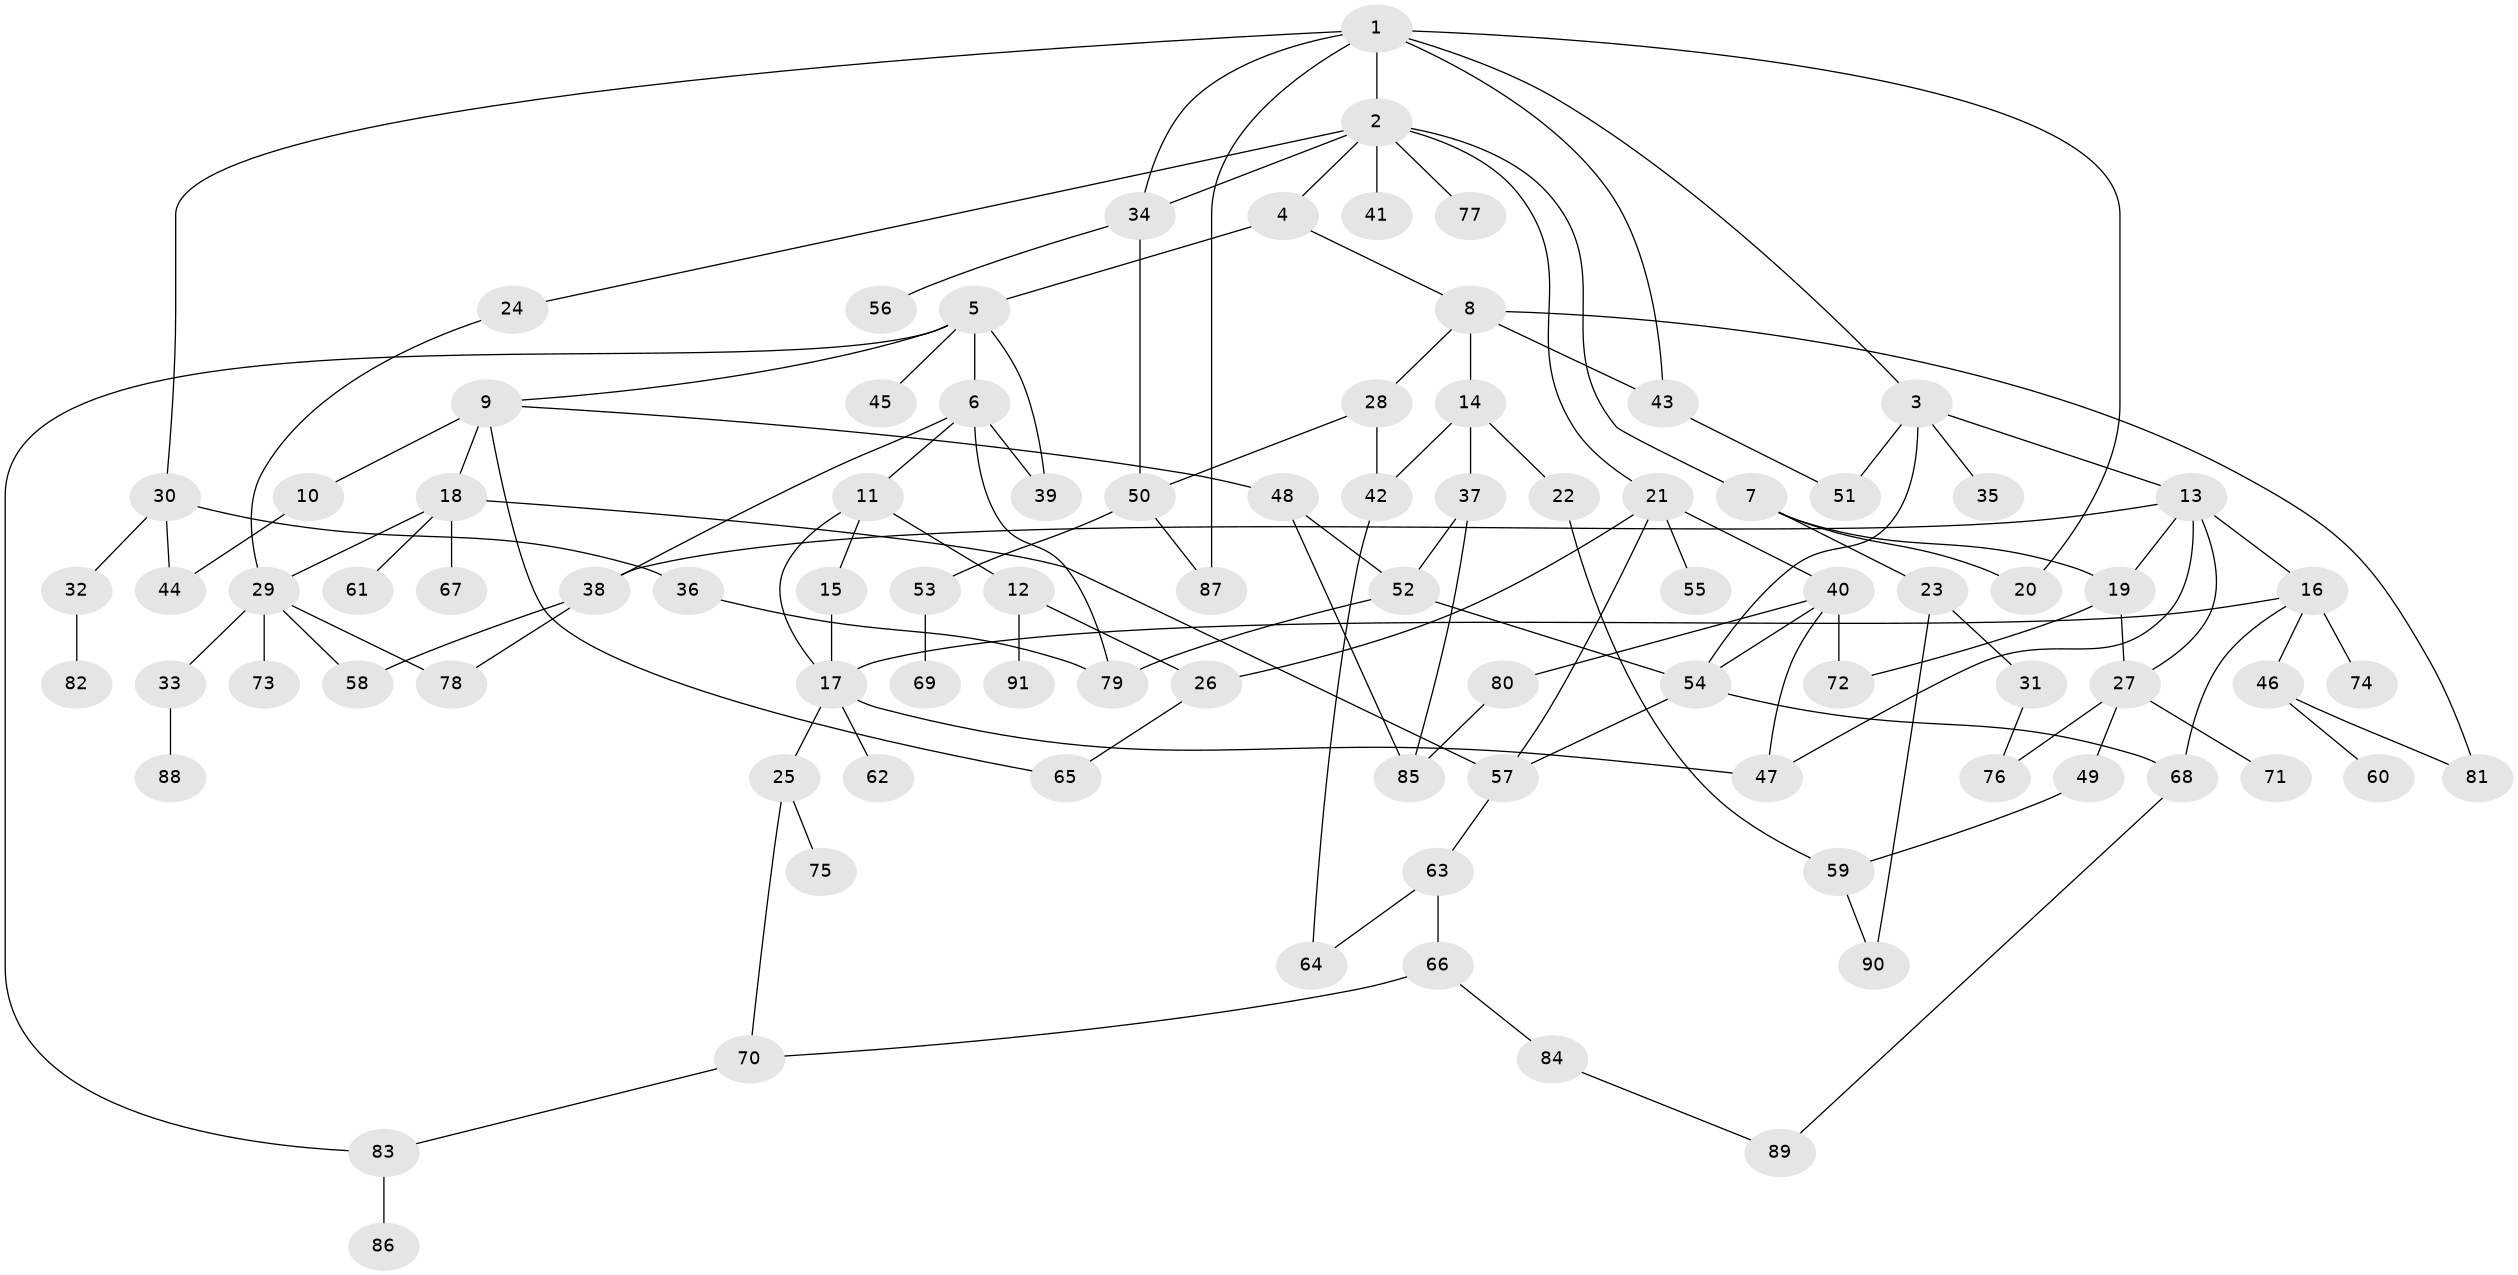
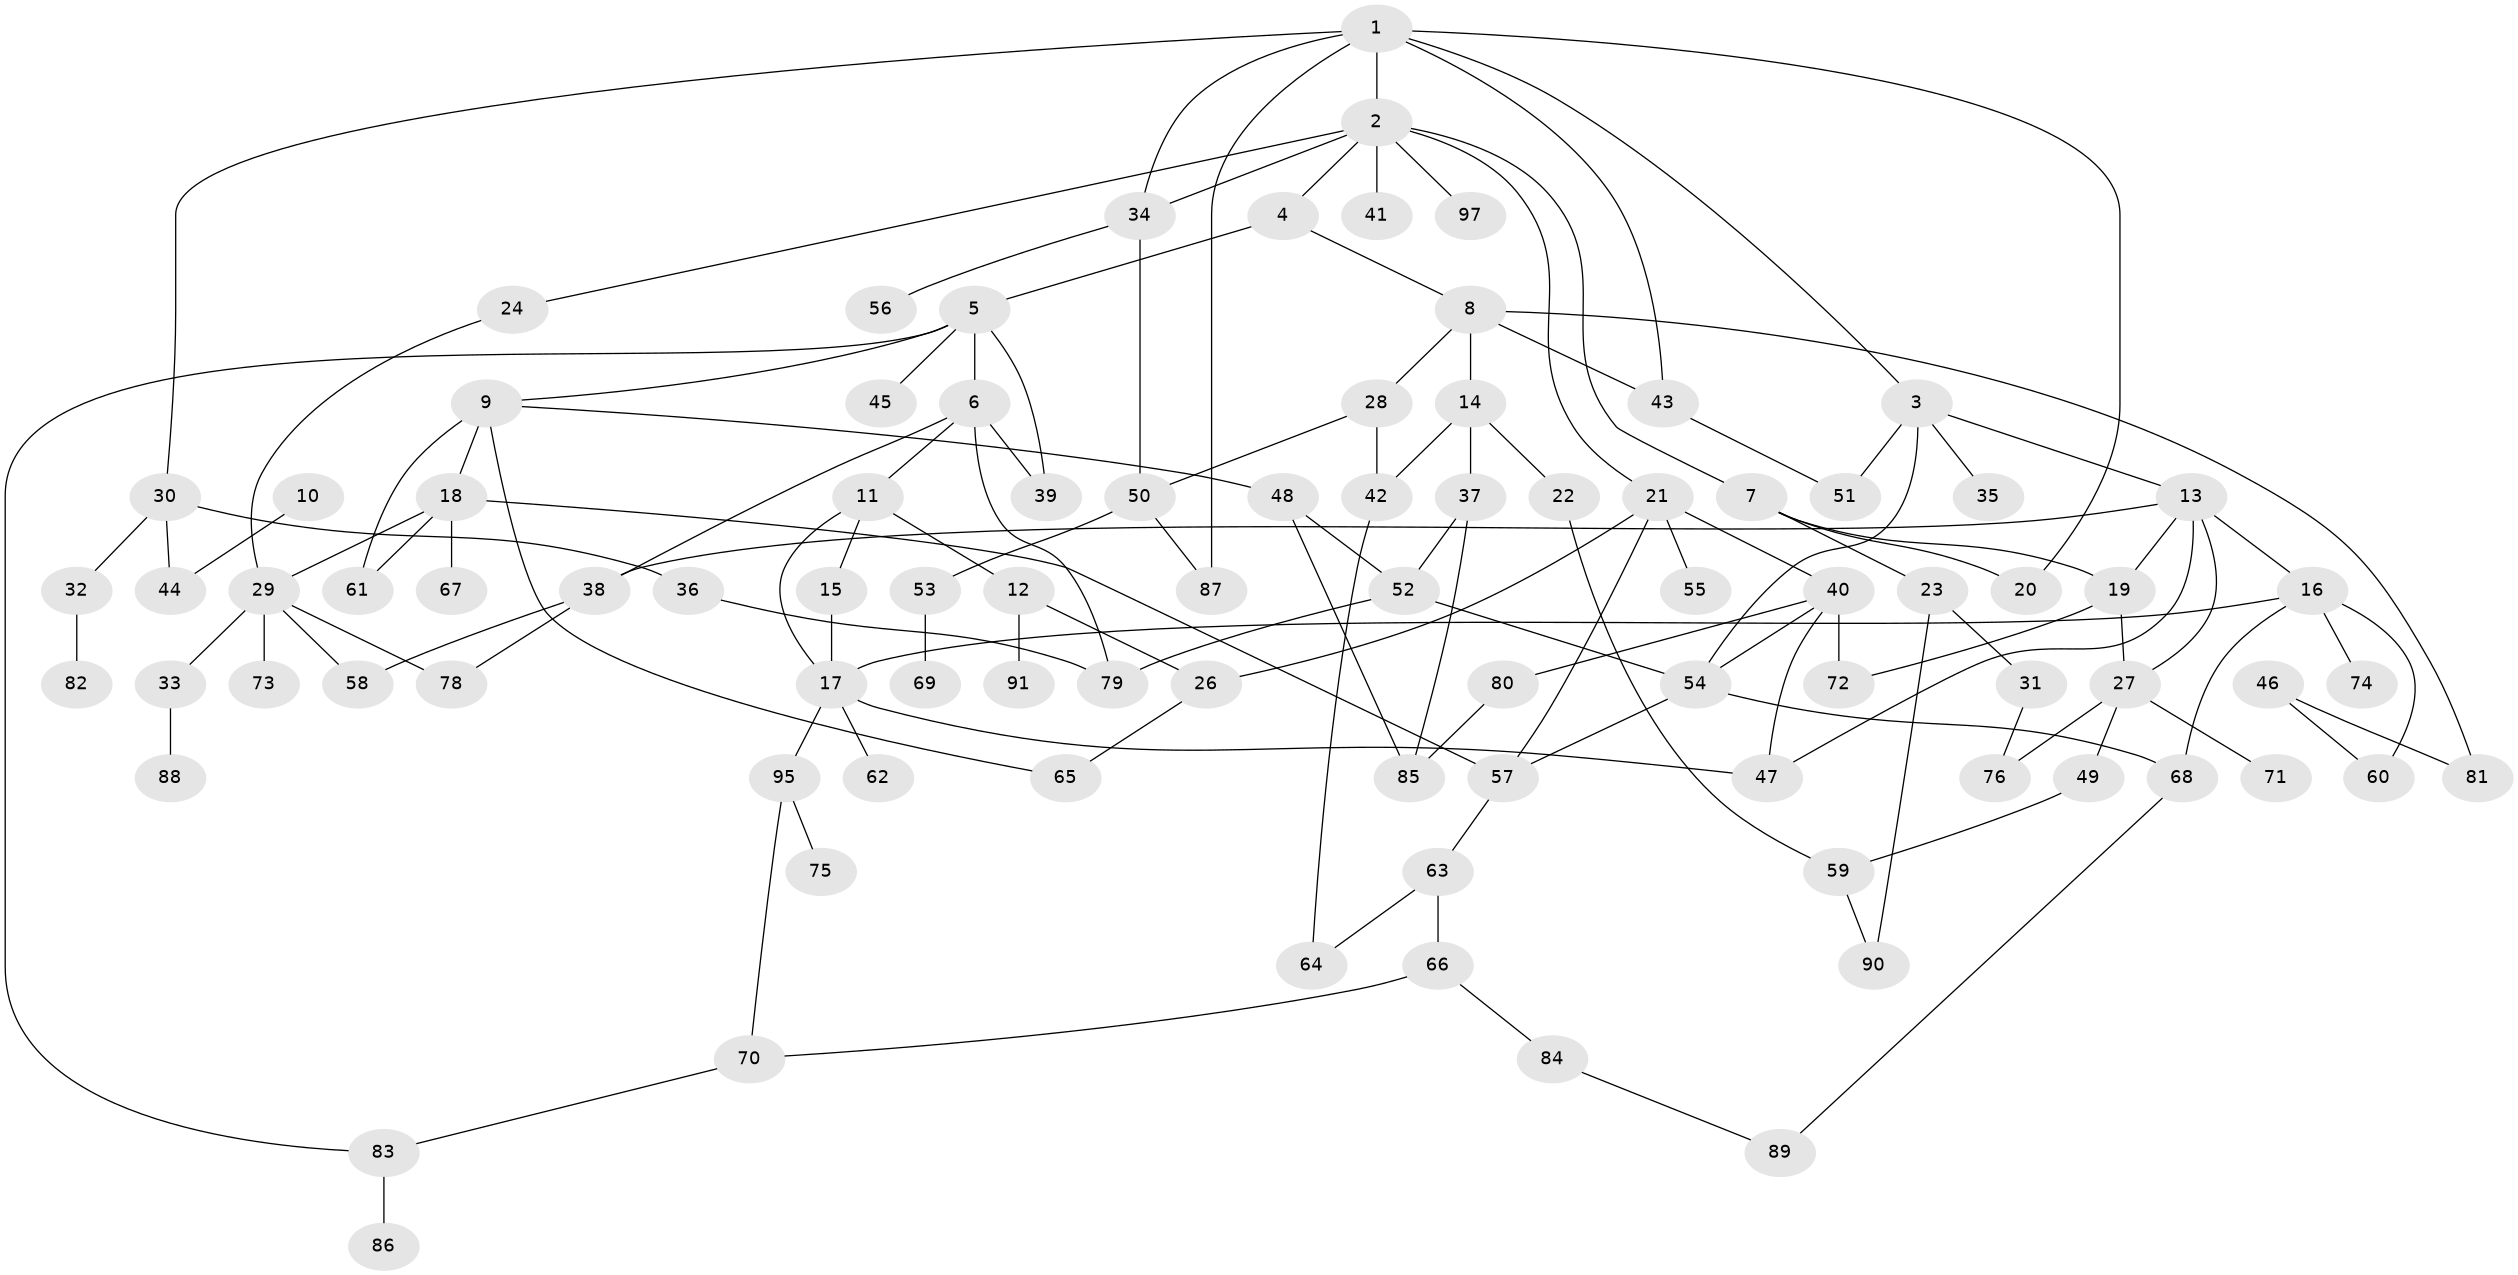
  graph {
    fontname="DejaVu Sans"
    node [color=gray90 fontname="DejaVu Sans" style=filled]
    edge [fontname="DejaVu Sans"]
    1
    2
    3
    20
    30
    34
    43
    87
    4
    7
    21
    24
    41
-   77
+   77 [label=97]
    13
    35
    51
    54
    44
    32
    36
    50
    56
    5
    8
    19
    23
    26
    57
    40
    55
    29
    38
    16
    27
    47
    68
    6
    9
    39
    45
    83
    14
    28
    81
    11
    79
    10
    18
    48
    65
    86
    12
    15
    17
    58
    78
    72
    31
    90
    22
    37
    42
    61
    67
    52
    85
    91
-   25
+   25 [label=95]
    62
    46
    74
    49
    71
    76
    59
    64
    60
    89
    70
    75
    33
    73
    63
    80
    53
    88
    82
    69
    66
    84
    1 -- 2
    1 -- 3
    1 -- 20
    1 -- 30
    1 -- 34
    1 -- 43
    1 -- 87
    2 -- 34
    2 -- 4
    2 -- 7
    2 -- 21
    2 -- 24
    2 -- 41
    2 -- 77
    3 -- 13
    3 -- 35
    3 -- 51
    3 -- 54
    30 -- 44
    30 -- 32
    30 -- 36
    34 -- 50
    34 -- 56
    43 -- 51
    4 -- 5
    4 -- 8
    7 -- 20
    7 -- 19
    7 -- 23
    21 -- 26
    21 -- 57
    21 -- 40
    21 -- 55
    24 -- 29
    13 -- 19
    13 -- 38
    13 -- 16
    13 -- 27
    13 -- 47
    54 -- 57
    54 -- 68
    32 -- 82
    36 -- 79
    50 -- 87
    50 -- 53
    5 -- 6
    5 -- 9
    5 -- 39
    5 -- 45
    5 -- 83
    8 -- 43
    8 -- 14
    8 -- 28
    8 -- 81
    19 -- 27
    19 -- 72
    23 -- 31
    23 -- 90
    26 -- 65
    57 -- 63
    40 -- 54
    40 -- 47
    40 -- 72
    40 -- 80
    29 -- 58
    29 -- 78
    29 -- 33
    29 -- 73
    38 -- 58
    38 -- 78
    16 -- 68
    16 -- 17
-   16 -- 46
+   16 -- 60
    16 -- 74
    27 -- 49
    27 -- 71
    27 -- 76
    68 -- 89
    6 -- 38
    6 -- 39
    6 -- 11
    6 -- 79
-   9 -- 10
+   9 -- 61
    9 -- 18
    9 -- 48
    9 -- 65
    83 -- 86
    14 -- 22
    14 -- 37
    14 -- 42
    28 -- 50
    28 -- 42
    11 -- 12
    11 -- 15
    11 -- 17
    10 -- 44
    18 -- 57
    18 -- 29
    18 -- 61
    18 -- 67
    48 -- 52
    48 -- 85
    12 -- 26
    12 -- 91
    15 -- 17
    17 -- 47
    17 -- 25
    17 -- 62
    31 -- 76
    22 -- 59
    37 -- 52
    37 -- 85
    42 -- 64
    52 -- 54
    52 -- 79
    25 -- 70
    25 -- 75
    46 -- 81
    46 -- 60
    49 -- 59
    59 -- 90
    70 -- 83
    33 -- 88
    63 -- 64
    63 -- 66
    80 -- 85
    53 -- 69
    66 -- 70
    66 -- 84
    84 -- 89
  }
